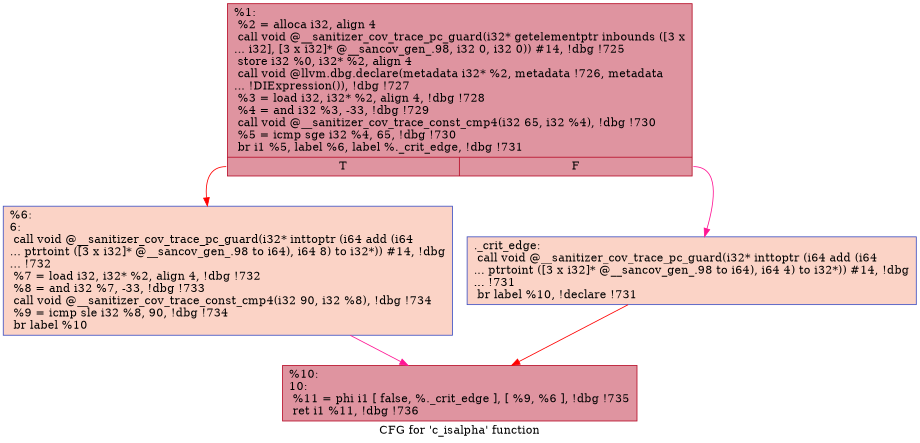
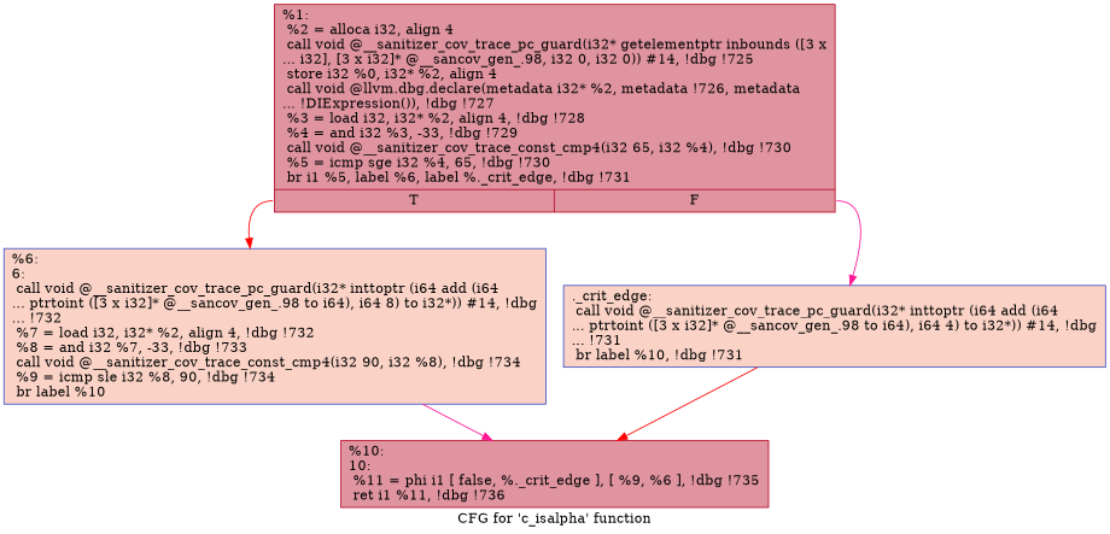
  digraph {
    label="CFG for 'c_isalpha' function"
    node [color="#b70d28ff" fillcolor="#b70d2870" shape=record style=filled]
    edge [color=red]
    n1 [label="{%1:\l  %2 = alloca i32, align 4\l  call void @__sanitizer_cov_trace_pc_guard(i32* getelementptr inbounds ([3 x\l... i32], [3 x i32]* @__sancov_gen_.98, i32 0, i32 0)) #14, !dbg !725\l  store i32 %0, i32* %2, align 4\l  call void @llvm.dbg.declare(metadata i32* %2, metadata !726, metadata\l... !DIExpression()), !dbg !727\l  %3 = load i32, i32* %2, align 4, !dbg !728\l  %4 = and i32 %3, -33, !dbg !729\l  call void @__sanitizer_cov_trace_const_cmp4(i32 65, i32 %4), !dbg !730\l  %5 = icmp sge i32 %4, 65, !dbg !730\l  br i1 %5, label %6, label %._crit_edge, !dbg !731\l|{<s0>T|<s1>F}}"]
    n2 [color="#3d50c3ff" fillcolor="#f59c7d70" label="{%6:\l6:                                                \l  call void @__sanitizer_cov_trace_pc_guard(i32* inttoptr (i64 add (i64\l... ptrtoint ([3 x i32]* @__sancov_gen_.98 to i64), i64 8) to i32*)) #14, !dbg\l... !732\l  %7 = load i32, i32* %2, align 4, !dbg !732\l  %8 = and i32 %7, -33, !dbg !733\l  call void @__sanitizer_cov_trace_const_cmp4(i32 90, i32 %8), !dbg !734\l  %9 = icmp sle i32 %8, 90, !dbg !734\l  br label %10\l}"]
-   n3 [color="#3d50c3ff" fillcolor="#f59c7d70" label="{._crit_edge:                                      \l  call void @__sanitizer_cov_trace_pc_guard(i32* inttoptr (i64 add (i64\l... ptrtoint ([3 x i32]* @__sancov_gen_.98 to i64), i64 4) to i32*)) #14, !dbg\l... !731\l  br label %10, !declare !731\l}"]
+   n3 [color="#3d50c3ff" fillcolor="#f59c7d70" label="{._crit_edge:                                      \l  call void @__sanitizer_cov_trace_pc_guard(i32* inttoptr (i64 add (i64\l... ptrtoint ([3 x i32]* @__sancov_gen_.98 to i64), i64 4) to i32*)) #14, !dbg\l... !731\l  br label %10, !dbg !731\l}"]
    n4 [label="{%10:\l10:                                               \l  %11 = phi i1 [ false, %._crit_edge ], [ %9, %6 ], !dbg !735\l  ret i1 %11, !dbg !736\l}"]
    n1 -> n2 [tailport=s0]
    n1 -> n3 [tailport=s1 color=deeppink]
    n2 -> n4 [color=deeppink]
    n3 -> n4
  }
